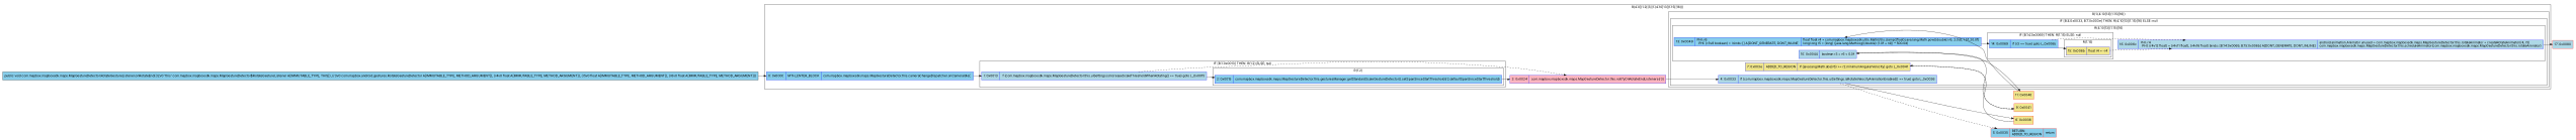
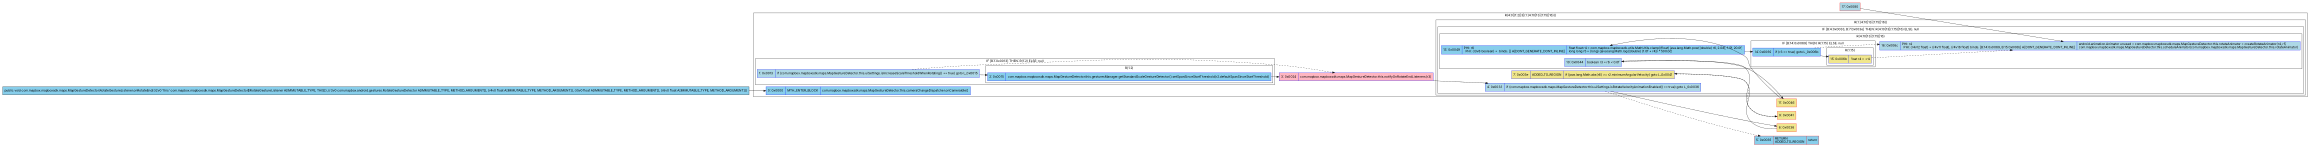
  digraph {
    fontname=Inter
    rankdir=LR
    node [color=blue fillcolor=skyblue fontname=Inter shape=record style=filled]
    edge [fontname=Inter]
    n1 [label="{2\:\ 0x0015|com.mapbox.mapboxsdk.maps.MapGestureDetector.this.gesturesManager.getStandardScaleGestureDetector().setSpanSinceStartThreshold(r2.defaultSpanSinceStartThreshold)\l}"]
    n2 [fillcolor=lightblue label="{1\:\ 0x0013|if (com.mapbox.mapboxsdk.maps.MapGestureDetector.this.uiSettings.isIncreaseScaleThresholdWhenRotating() == true) goto L_0x0015\l}"]
    n3 [fillcolor=khaki label="{15\:\ 0x006b|float r4 = \-r4\l}"]
    n4 [label="{14\:\ 0x0069|if (r3 == true) goto L_0x006b\l}"]
    n5 [fillcolor=lightblue label="{10\:\ 0x0044|boolean r3 = r6 \< 0.0f\l}"]
    n6 [label="{13\:\ 0x0049|PHI: r6 \l  PHI: (r3v8 boolean) =  binds: [] A[DONT_GENERATE, DONT_INLINE]\l|float float r4 = com.mapbox.mapboxsdk.utils.MathUtils.clamp((float) java.lang.Math.pow((double) r6, 2.0d), 1.5f, 20.0f)\llong long r5 = (long) (java.lang.Math.log((double) (1.0f + r4)) * 500.0d)\l}"]
    n7 [fillcolor=lightblue label="{16\:\ 0x006c|PHI: r4 \l  PHI: (r4v12 float) = (r4v11 float), (r4v16 float) binds: [B:14:0x0069, B:15:0x006b] A[DONT_GENERATE, DONT_INLINE]\l|android.animation.Animator unused = com.mapbox.mapboxsdk.maps.MapGestureDetector.this.rotateAnimator = createRotateAnimator(r4, r5)\lcom.mapbox.mapboxsdk.maps.MapGestureDetector.this.scheduleAnimator(com.mapbox.mapboxsdk.maps.MapGestureDetector.this.rotateAnimator)\l}"]
    n8 [fillcolor=lightblue label="{4\:\ 0x0033|if (com.mapbox.mapboxsdk.maps.MapGestureDetector.this.uiSettings.isRotateVelocityAnimationEnabled() == true) goto L_0x0036\l}"]
    n9 [fillcolor=khaki label="{7\:\ 0x003e|ADDED_TO_REGION\l|if (java.lang.Math.abs(r6) \>= r2.minimumAngularVelocity) goto L_0x0041\l}"]
    n10 [label="{0\:\ 0x0000|MTH_ENTER_BLOCK\l|com.mapbox.mapboxsdk.maps.MapGestureDetector.this.cameraChangeDispatcher.onCameraIdle()\l}"]
    n11 [fillcolor=lightpink label="{3\:\ 0x0024|com.mapbox.mapboxsdk.maps.MapGestureDetector.this.notifyOnRotateEndListeners(r3)\l}"]
    n12 [color=red fillcolor=khaki label="{11\:\ 0x0046}"]
    n13 [color=red fillcolor=lightblue label="{17\:\ 0x0080}"]
    n14 [color=red label="{5\:\ 0x0035|RETURN\lADDED_TO_REGION\l|return\l}"]
    n15 [color=red fillcolor=khaki label="{6\:\ 0x0036}"]
    n16 [color=red fillcolor=khaki label="{9\:\ 0x0041}"]
    n17 [label="{public void com.mapbox.mapboxsdk.maps.MapGestureDetector.RotateGestureListener.onRotateEnd((r2v0 'this' com.mapbox.mapboxsdk.maps.MapGestureDetector$RotateGestureListener A[IMMUTABLE_TYPE, THIS]), (r3v0 com.mapbox.android.gestures.RotateGestureDetector A[IMMUTABLE_TYPE, METHOD_ARGUMENT]), (r4v0 float A[IMMUTABLE_TYPE, METHOD_ARGUMENT]), (r5v0 float A[IMMUTABLE_TYPE, METHOD_ARGUMENT]), (r6v0 float A[IMMUTABLE_TYPE, METHOD_ARGUMENT])) }" color=""]
    subgraph cluster_1 {
      label="R(4:0|(1:2)|3|(1:(4:10|13|(1:15)|16)))"
      n10
      n11
      subgraph cluster_2 {
        label="IF [B:1:0x0013] THEN: R(1:2) ELSE: null"
        n2
        subgraph cluster_3 {
          label="R(1:2)"
          n1
        }
      }
      subgraph cluster_4 {
        label="R(1:(4:10|13|(1:15)|16))"
        subgraph cluster_5 {
          label="IF [B:4:0x0033, B:7:0x003e] THEN: R(4:10|13|(1:15)|16) ELSE: null"
          n8
          n9
          subgraph cluster_6 {
            label="R(4:10|13|(1:15)|16)"
            n5
            n6
            n7
            subgraph cluster_7 {
              label="IF [B:14:0x0069] THEN: R(1:15) ELSE: null"
              n4
              subgraph cluster_8 {
                label="R(1:15)"
                n3
              }
            }
          }
        }
      }
    }
    n1 -> n11
    n2 -> n1
    n2 -> n11 [style=dashed]
    n3 -> n7 [style=dashed]
    n4 -> n3
    n4 -> n7 [style=dashed]
    n5 -> n12
    n6 -> n4
-   n7 -> n13
+   n13 -> n7
    n8 -> n14 [style=dashed]
    n8 -> n15
    n9 -> n16 [style=dashed]
-   n10 -> n2
    n11 -> n8
    n12 -> n6
    n15 -> n9
    n16 -> n5
    n17 -> n10
  }
